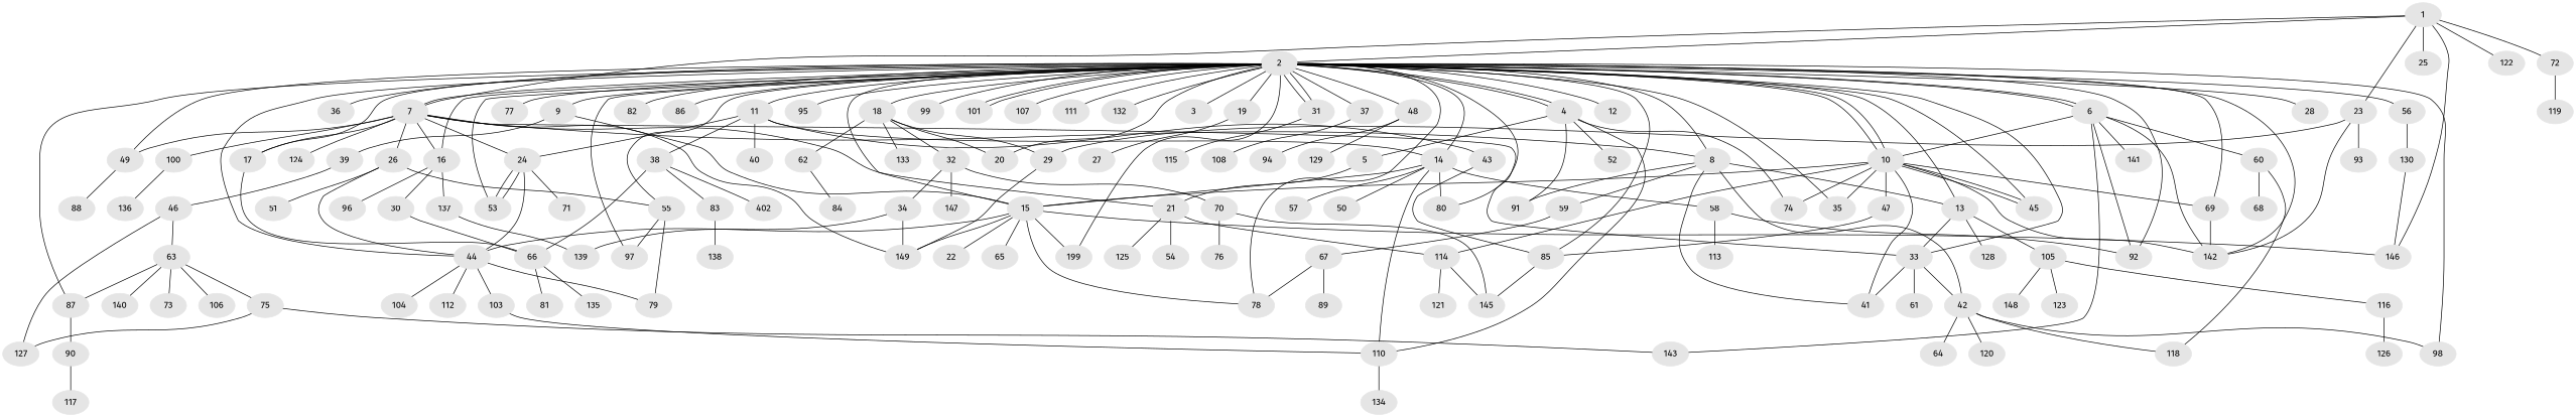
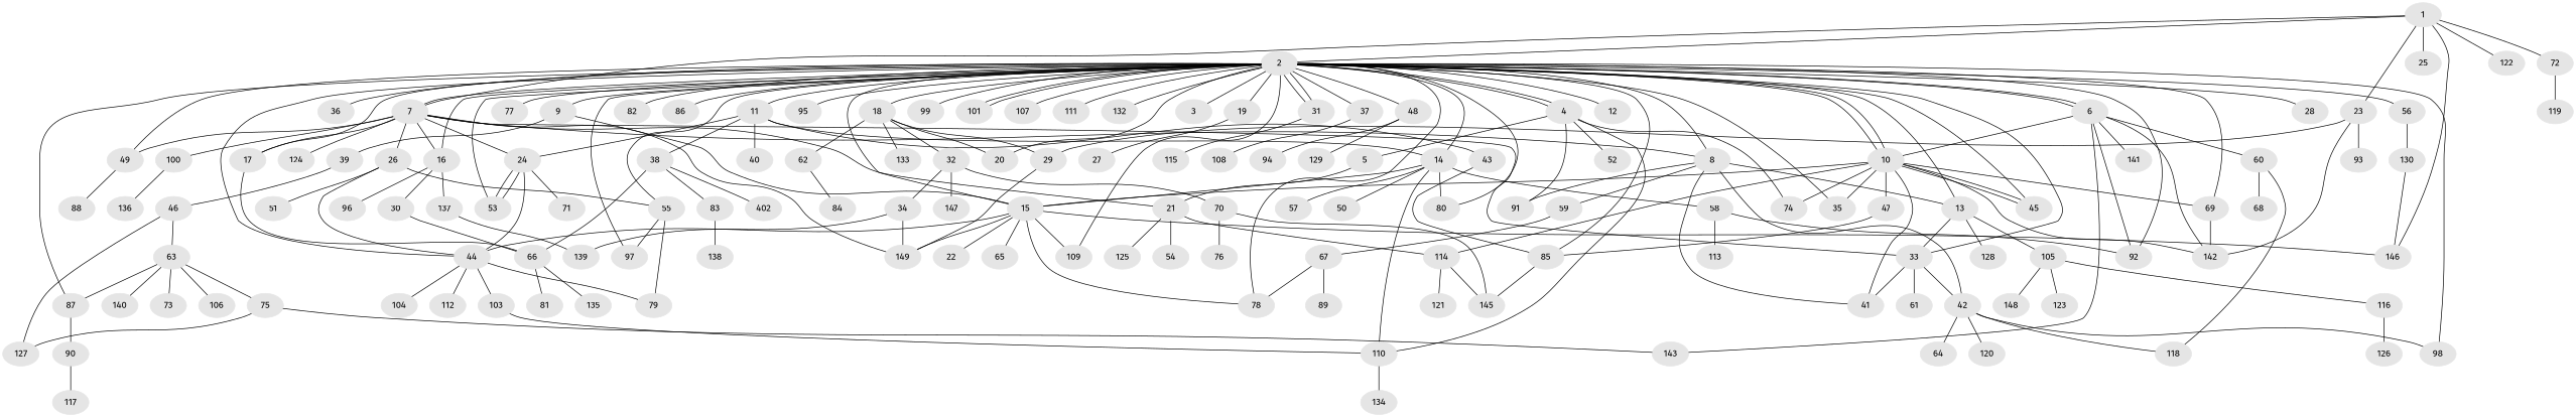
  graph {
    fontname="Fira Sans"
    node [color=gray90 fontname="Fira Sans" style=filled]
    edge [fontname="Fira Sans"]
    1
    2
    7
    23
    25
    72
    122
    146
    3
    4
    6
    8
    9
    10
    11
    12
    13
    14
    15
    16
    17
    18
    19
    20
    28
    31
    33
    35
    36
    37
    44
    45
    48
    49
    53
    55
    56
    69
    77
    78
    80
    82
    85
    86
    87
    92
    95
    97
    98
    99
    101
    107
-   109 [label=199]
+   109
    111
    132
    142
    21
    24
    26
    100
    124
    149
    29
    93
    119
    5
    52
    74
    91
    110
    60
    141
    143
    41
    42
    59
    39
    47
    114
    38
    40
    43
    105
    128
    50
    57
    58
    22
    65
    30
    96
    137
    66
    32
    62
    133
    27
    115
    61
    108
    79
    103
    104
    112
    94
    129
    88
    130
    145
    90
    134
    54
    125
    118
    68
    71
    51
    136
    64
    120
    67
    46
    121
    83
    n125 [label=402]
    116
    123
    148
    113
    139
    81
    135
    34
    70
    147
    84
    76
    138
    63
    127
    73
    75
    106
    140
    89
    117
    126
    1 -- 2
    1 -- 7
    1 -- 23
    1 -- 25
    1 -- 72
    1 -- 122
    1 -- 146
    2 -- 7
    2 -- 3
    2 -- 4
    2 -- 4
    2 -- 6
    2 -- 6
    2 -- 8
    2 -- 9
    2 -- 10
    2 -- 10
    2 -- 11
    2 -- 12
    2 -- 13
    2 -- 14
    2 -- 15
    2 -- 16
    2 -- 17
    2 -- 18
    2 -- 19
    2 -- 20
    2 -- 28
    2 -- 31
    2 -- 31
    2 -- 33
    2 -- 35
    2 -- 36
    2 -- 37
    2 -- 44
    2 -- 45
    2 -- 48
    2 -- 49
    2 -- 53
    2 -- 55
    2 -- 56
    2 -- 69
    2 -- 77
    2 -- 78
    2 -- 80
    2 -- 82
    2 -- 85
    2 -- 86
    2 -- 87
    2 -- 92
    2 -- 95
    2 -- 97
    2 -- 98
    2 -- 99
    2 -- 101
    2 -- 101
    2 -- 107
    2 -- 109
    2 -- 111
    2 -- 132
-   2 -- 142
    7 -- 8
    7 -- 16
    7 -- 17
    7 -- 33
    7 -- 49
    7 -- 21
    7 -- 24
    7 -- 26
    7 -- 100
    7 -- 124
    7 -- 149
    23 -- 142
    23 -- 29
    23 -- 93
    72 -- 119
    4 -- 5
    4 -- 52
    4 -- 74
    4 -- 91
    4 -- 110
    6 -- 10
    6 -- 92
    6 -- 142
    6 -- 60
    6 -- 141
    6 -- 143
    8 -- 13
    8 -- 91
    8 -- 41
    8 -- 42
    8 -- 59
    9 -- 15
    9 -- 39
    10 -- 15
    10 -- 35
    10 -- 45
    10 -- 45
    10 -- 69
    10 -- 142
    10 -- 74
    10 -- 41
    10 -- 47
    10 -- 114
    11 -- 14
    11 -- 24
    11 -- 38
    11 -- 40
    11 -- 43
    13 -- 33
    13 -- 105
    13 -- 128
    14 -- 15
    14 -- 80
    14 -- 110
    14 -- 50
    14 -- 57
    14 -- 58
    15 -- 146
    15 -- 44
    15 -- 78
    15 -- 109
    15 -- 149
    15 -- 22
    15 -- 65
    16 -- 30
    16 -- 96
    16 -- 137
    17 -- 66
    18 -- 20
    18 -- 29
    18 -- 32
    18 -- 62
    18 -- 133
    19 -- 27
    31 -- 115
    33 -- 41
    33 -- 42
    33 -- 61
    37 -- 108
    44 -- 79
    44 -- 103
    44 -- 104
    44 -- 112
    48 -- 94
    48 -- 129
    49 -- 88
    55 -- 97
    55 -- 79
    56 -- 130
    69 -- 142
    85 -- 145
    87 -- 90
    21 -- 114
    21 -- 54
    21 -- 125
    24 -- 44
    24 -- 53
    24 -- 53
    24 -- 71
    26 -- 44
    26 -- 55
    26 -- 51
    100 -- 136
    29 -- 149
    5 -- 21
    110 -- 134
    60 -- 118
    60 -- 68
    42 -- 98
    42 -- 118
    42 -- 64
    42 -- 120
    59 -- 67
    39 -- 46
    47 -- 85
    114 -- 145
    114 -- 121
    38 -- 66
    38 -- 83
    38 -- n125
    43 -- 85
    105 -- 116
    105 -- 123
    105 -- 148
    58 -- 92
    58 -- 113
    30 -- 66
    137 -- 139
    66 -- 81
    66 -- 135
    32 -- 34
    32 -- 70
    32 -- 147
    62 -- 84
    103 -- 110
    130 -- 146
    90 -- 117
    67 -- 78
    67 -- 89
    46 -- 63
    46 -- 127
    83 -- 138
    116 -- 126
    34 -- 149
    34 -- 139
    70 -- 145
    70 -- 76
    63 -- 87
    63 -- 73
    63 -- 75
    63 -- 106
    63 -- 140
    75 -- 143
    75 -- 127
  }
